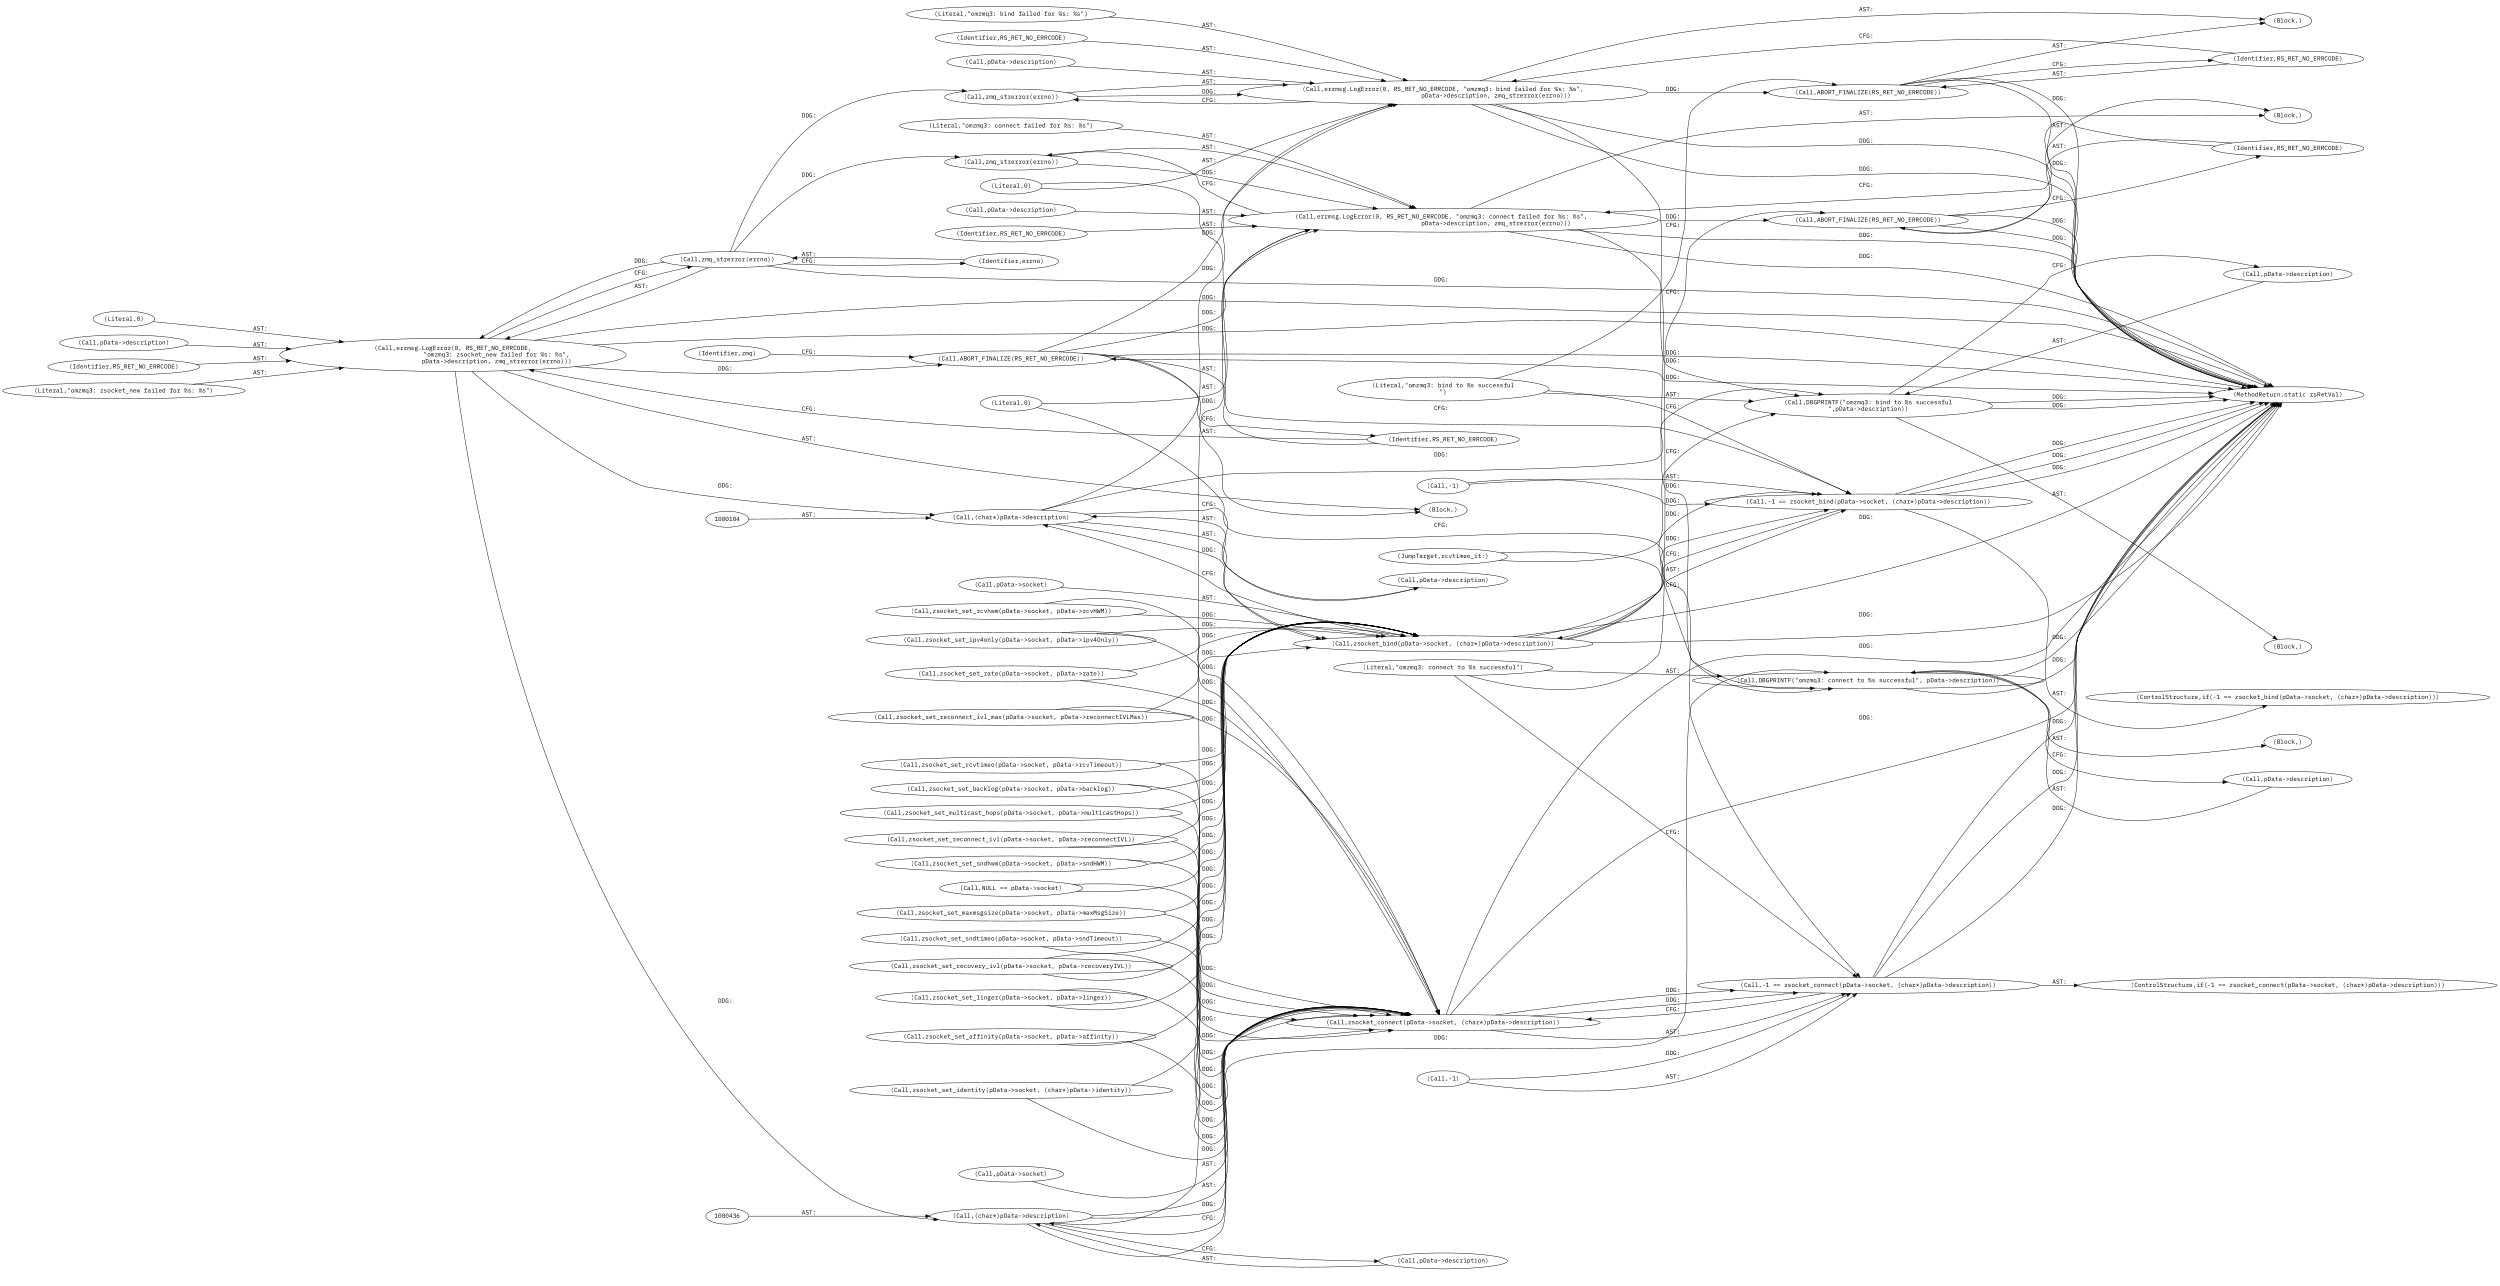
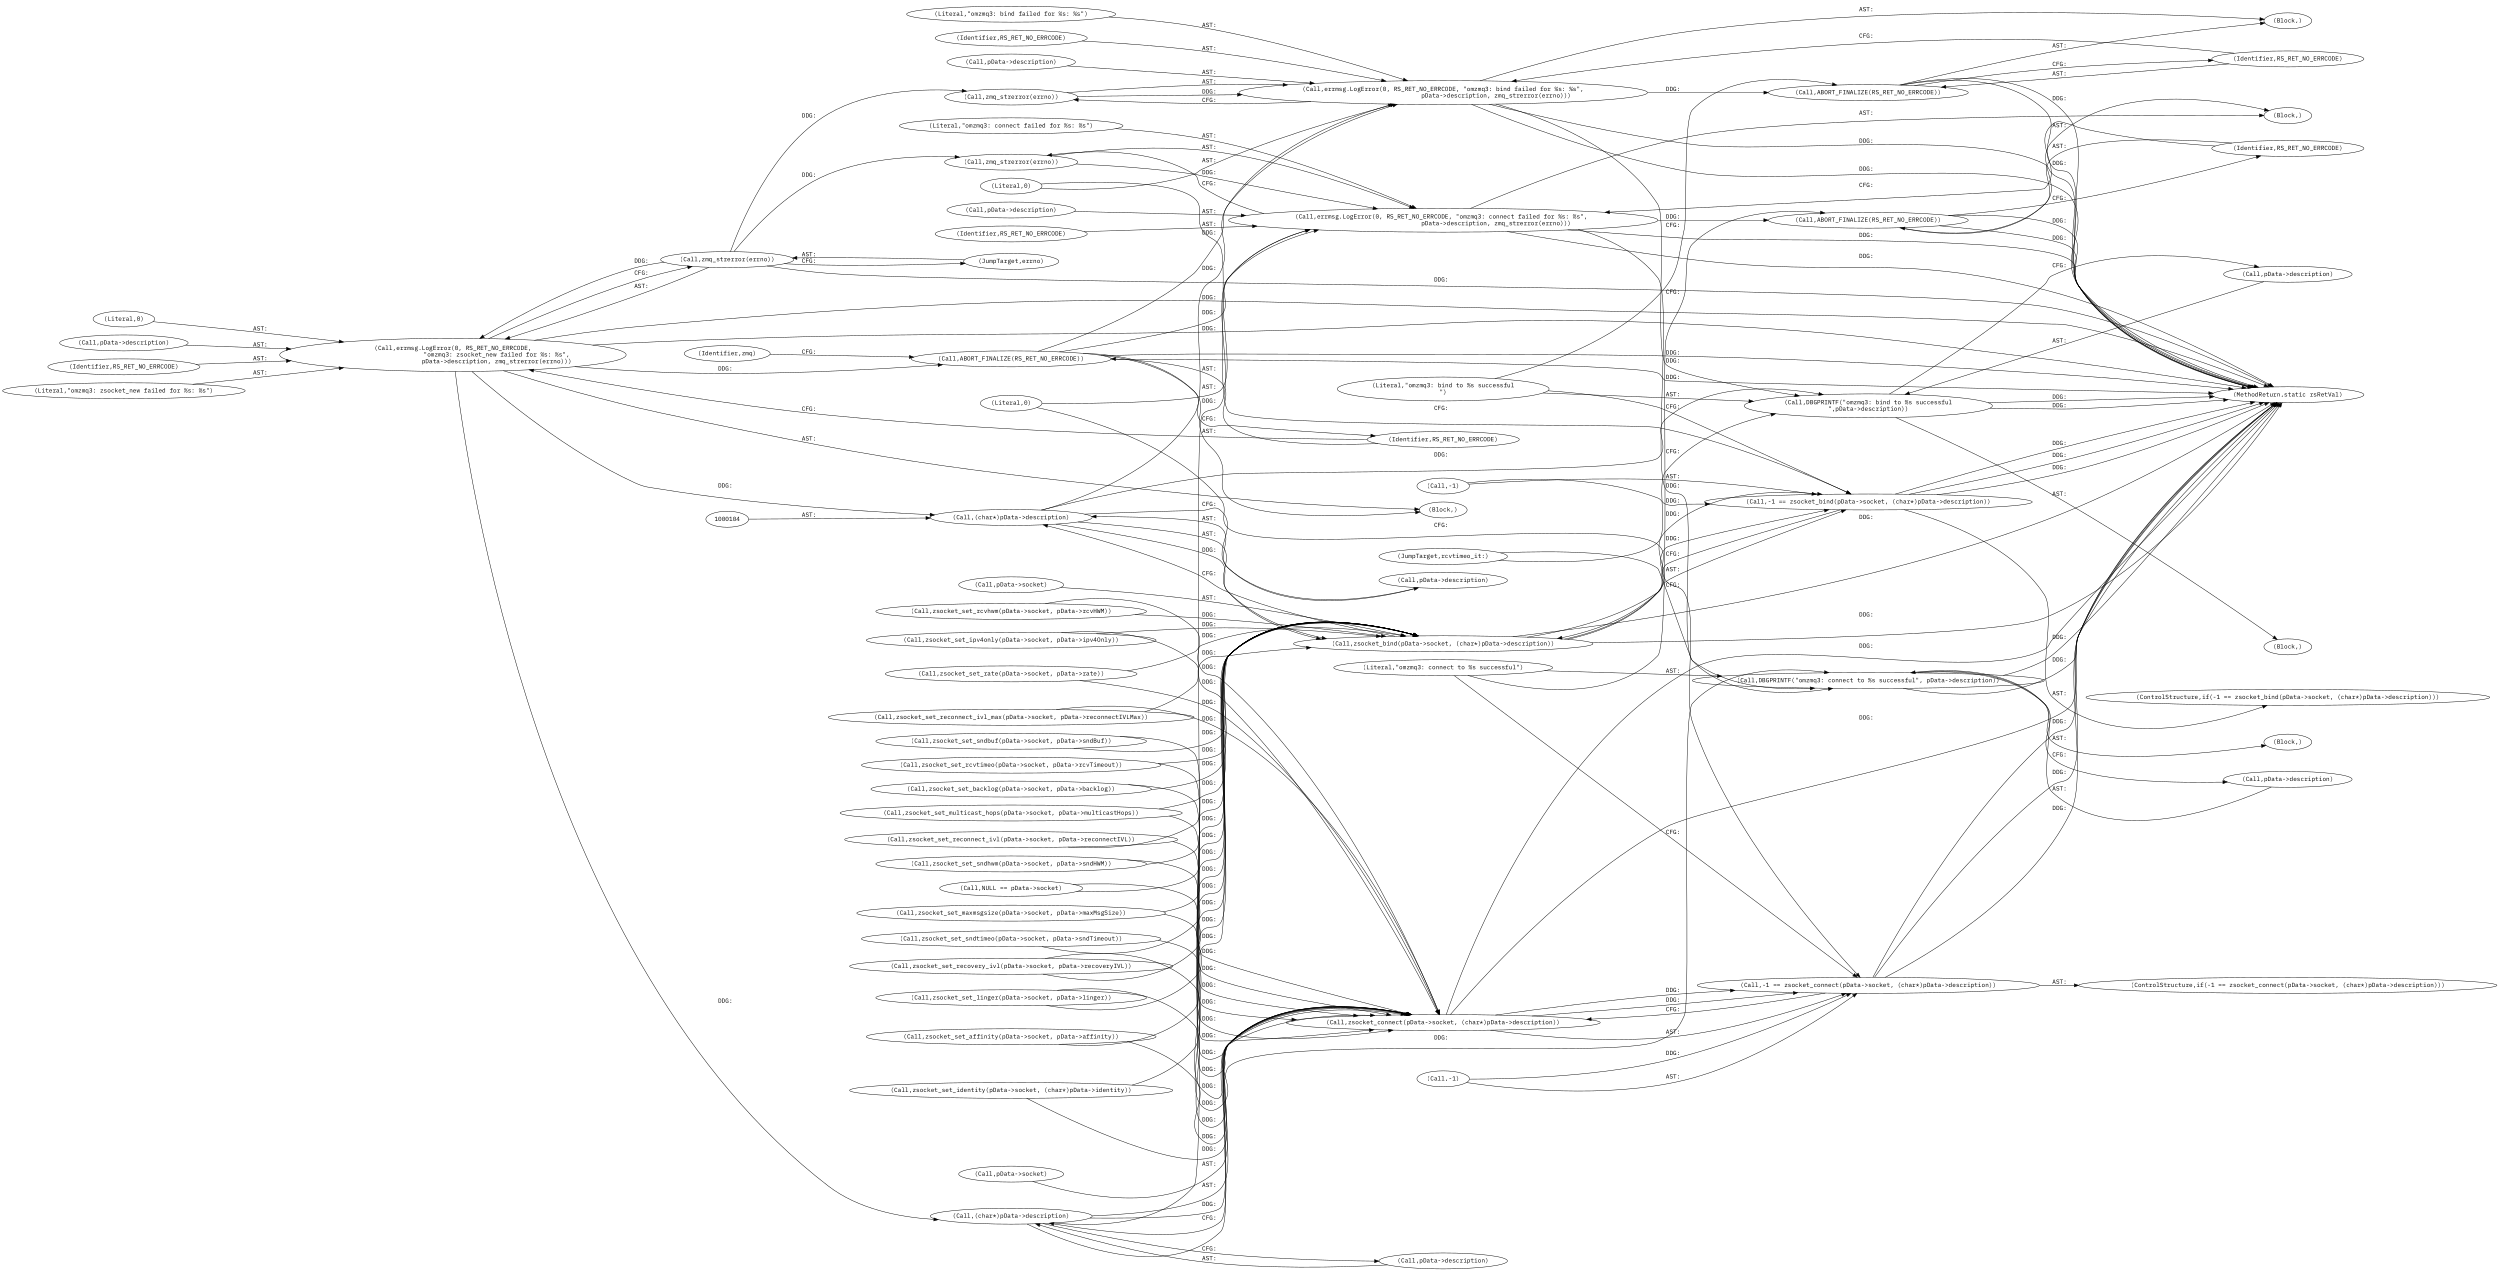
  digraph {
    fontname="IBM Plex Mono"
    rankdir=LR
    node [fontname="IBM Plex Mono"]
    edge [fontname="IBM Plex Mono"]
    n1 [label="(Call,errmsg.LogError(0, RS_RET_NO_ERRCODE,\n                        \"omzmq3: zsocket_new failed for %s: %s\",\n                        pData->description, zmq_strerror(errno)))"]
    n2 [label="(Call,zmq_strerror(errno))"]
    n3 [label="(Call,ABORT_FINALIZE(RS_RET_NO_ERRCODE))"]
    n4 [label="(Call,(char*)pData->description)"]
    n5 [label="(Call,(char*)pData->description)"]
    n6 [label="(Block,)"]
    n7 [label="(MethodReturn,static rsRetVal)"]
-   n8 [label="(Identifier,errno)"]
+   n8 [label="(JumpTarget,errno)"]
    n9 [label="(Call,zmq_strerror(errno))"]
    n10 [label="(Call,zmq_strerror(errno))"]
    n11 [label="(Call,errmsg.LogError(0, RS_RET_NO_ERRCODE, \"omzmq3: bind failed for %s: %s\",\n                             pData->description, zmq_strerror(errno)))"]
    n12 [label="(Call,errmsg.LogError(0, RS_RET_NO_ERRCODE, \"omzmq3: connect failed for %s: %s\", \n                             pData->description, zmq_strerror(errno)))"]
    n13 [label="(Identifier,RS_RET_NO_ERRCODE)"]
    n14 [label="(Call,DBGPRINTF(\"omzmq3: bind to %s successful\n\",pData->description))"]
    n15 [label="(Call,zsocket_bind(pData->socket, (char*)pData->description))"]
    n16 [label="(Call,pData->description)"]
    n17 [label="(Call,DBGPRINTF(\"omzmq3: connect to %s successful\", pData->description))"]
    n18 [label="(Call,zsocket_connect(pData->socket, (char*)pData->description))"]
    n19 [label="(Call,pData->description)"]
    n20 [label="(Call,ABORT_FINALIZE(RS_RET_NO_ERRCODE))"]
    n21 [label="(Block,)"]
    n22 [label="(Call,ABORT_FINALIZE(RS_RET_NO_ERRCODE))"]
    n23 [label="(Block,)"]
    n24 [label="(Identifier,RS_RET_NO_ERRCODE)"]
    n25 [label="(Call,pData->description)"]
    n26 [label="(Block,)"]
    n27 [label="(Identifier,RS_RET_NO_ERRCODE)"]
    n28 [label="(Block,)"]
    n29 [label="(Call,pData->description)"]
    n30 [label="(Call,-1 == zsocket_bind(pData->socket, (char*)pData->description))"]
    n31 [label="(ControlStructure,if(-1 == zsocket_bind(pData->socket, (char*)pData->description)))"]
    n32 [label="(Call,-1 == zsocket_connect(pData->socket, (char*)pData->description))"]
    n33 [label="(ControlStructure,if(-1 == zsocket_connect(pData->socket, (char*)pData->description)))"]
    n34 [label="(Call,zsocket_set_sndhwm(pData->socket, pData->sndHWM))"]
    n35 [label="(Identifier,zmq)"]
    n36 [label="(Call,zsocket_set_sndtimeo(pData->socket, pData->sndTimeout))"]
    n37 [label="(Literal,0)"]
    n38 [label="(JumpTarget,rcvtimeo_it:)"]
    n39 [label="(Call,pData->description)"]
    n40 [label="(Call,zsocket_set_linger(pData->socket, pData->linger))"]
    n41 [label="(Call,zsocket_set_affinity(pData->socket, pData->affinity))"]
    n42 [label="(Identifier,RS_RET_NO_ERRCODE)"]
    n43 [label="(Literal,\"omzmq3: bind failed for %s: %s\")"]
    n44 [label="(Call,zsocket_set_identity(pData->socket, (char*)pData->identity))"]
    n45 [label="(Call,zsocket_set_rcvtimeo(pData->socket, pData->rcvTimeout))"]
    n46 [label="(Call,pData->socket)"]
    n47 [label="(Call,zsocket_set_reconnect_ivl(pData->socket, pData->reconnectIVL))"]
    n48 [label="(Call,NULL == pData->socket)"]
    n49 [label="(Call,zsocket_set_recovery_ivl(pData->socket, pData->recoveryIVL))"]
    n50 [label="(Call,zsocket_set_rate(pData->socket, pData->rate))"]
+   n51 [label="(Call,zsocket_set_sndbuf(pData->socket, pData->sndBuf))"]
    n52 [label="(Identifier,RS_RET_NO_ERRCODE)"]
    n53 [label="(Literal,\"omzmq3: bind to %s successful\n\")"]
    n54 [label="(Call,-1)"]
    n55 [label="(Literal,0)"]
    n56 [label="(Call,pData->description)"]
    n57 [label="(Call,pData->description)"]
    n58 [label="(Call,zsocket_set_multicast_hops(pData->socket, pData->multicastHops))"]
    n59 [label="(Call,zsocket_set_rcvhwm(pData->socket, pData->rcvHWM))"]
    n60 [label="(Call,zsocket_set_ipv4only(pData->socket, pData->ipv4Only))"]
    n61 [label="(Call,zsocket_set_reconnect_ivl_max(pData->socket, pData->reconnectIVLMax))"]
    n62 [label="(Call,-1)"]
    n63 [label="(Call,zsocket_set_backlog(pData->socket, pData->backlog))"]
    n64 [label="(Literal,\"omzmq3: connect to %s successful\")"]
    n65 [label="(Literal,0)"]
    n66 [label="(Literal,\"omzmq3: connect failed for %s: %s\")"]
    n67 [label="(Call,zsocket_set_maxmsgsize(pData->socket, pData->maxMsgSize))"]
    n68 [label="(Identifier,RS_RET_NO_ERRCODE)"]
    n69 [label="(Call,pData->socket)"]
    n70 [label="(Literal,\"omzmq3: zsocket_new failed for %s: %s\")"]
    n71 [label=1000104]
-   1000436
    n1 -> n2 [label="CFG: "]
    n1 -> n3 [label="DDG: "]
    n1 -> n4 [label="DDG: "]
    n1 -> n5 [label="DDG: "]
    n1 -> n6 [label="AST: "]
    n1 -> n7 [label="DDG: "]
    n1 -> n7 [label="DDG: "]
    n2 -> n1 [label="AST: "]
    n2 -> n1 [label="DDG: "]
    n2 -> n7 [label="DDG: "]
    n2 -> n8 [label="CFG: "]
    n2 -> n9 [label="DDG: "]
    n2 -> n10 [label="DDG: "]
    n3 -> n6 [label="AST: "]
    n3 -> n7 [label="DDG: "]
    n3 -> n7 [label="DDG: "]
    n3 -> n11 [label="DDG: "]
    n3 -> n12 [label="DDG: "]
    n3 -> n13 [label="CFG: "]
    n4 -> n11 [label="DDG: "]
    n4 -> n14 [label="DDG: "]
    n4 -> n15 [label="AST: "]
    n4 -> n15 [label="DDG: "]
    n4 -> n16 [label="CFG: "]
    n5 -> n12 [label="DDG: "]
    n5 -> n17 [label="DDG: "]
    n5 -> n18 [label="AST: "]
    n5 -> n18 [label="DDG: "]
    n5 -> n19 [label="CFG: "]
    n8 -> n2 [label="AST: "]
    n9 -> n12 [label="AST: "]
    n9 -> n12 [label="DDG: "]
    n10 -> n11 [label="AST: "]
    n10 -> n11 [label="DDG: "]
    n11 -> n7 [label="DDG: "]
    n11 -> n7 [label="DDG: "]
    n11 -> n10 [label="CFG: "]
    n11 -> n14 [label="DDG: "]
    n11 -> n20 [label="DDG: "]
    n11 -> n21 [label="AST: "]
    n12 -> n7 [label="DDG: "]
    n12 -> n7 [label="DDG: "]
    n12 -> n9 [label="CFG: "]
    n12 -> n17 [label="DDG: "]
    n12 -> n22 [label="DDG: "]
    n12 -> n23 [label="AST: "]
    n13 -> n1 [label="CFG: "]
    n13 -> n3 [label="AST: "]
    n14 -> n7 [label="DDG: "]
    n14 -> n7 [label="DDG: "]
    n14 -> n25 [label="CFG: "]
    n14 -> n26 [label="AST: "]
    n15 -> n4 [label="CFG: "]
    n15 -> n7 [label="DDG: "]
    n15 -> n7 [label="DDG: "]
    n15 -> n30 [label="AST: "]
    n15 -> n30 [label="DDG: "]
    n15 -> n30 [label="DDG: "]
    n16 -> n4 [label="AST: "]
    n17 -> n7 [label="DDG: "]
    n17 -> n7 [label="DDG: "]
    n17 -> n28 [label="AST: "]
    n17 -> n29 [label="CFG: "]
    n18 -> n5 [label="CFG: "]
    n18 -> n7 [label="DDG: "]
    n18 -> n7 [label="DDG: "]
    n18 -> n32 [label="AST: "]
    n18 -> n32 [label="DDG: "]
    n18 -> n32 [label="DDG: "]
    n19 -> n5 [label="AST: "]
    n20 -> n7 [label="DDG: "]
    n20 -> n7 [label="DDG: "]
    n20 -> n21 [label="AST: "]
    n20 -> n24 [label="CFG: "]
    n22 -> n7 [label="DDG: "]
    n22 -> n7 [label="DDG: "]
    n22 -> n23 [label="AST: "]
    n22 -> n27 [label="CFG: "]
    n24 -> n11 [label="CFG: "]
    n24 -> n20 [label="AST: "]
    n25 -> n14 [label="AST: "]
    n27 -> n12 [label="CFG: "]
    n27 -> n22 [label="AST: "]
    n29 -> n17 [label="AST: "]
    n30 -> n7 [label="DDG: "]
    n30 -> n7 [label="DDG: "]
    n30 -> n7 [label="DDG: "]
    n30 -> n15 [label="CFG: "]
    n30 -> n31 [label="AST: "]
    n32 -> n7 [label="DDG: "]
    n32 -> n7 [label="DDG: "]
    n32 -> n7 [label="DDG: "]
    n32 -> n18 [label="CFG: "]
    n32 -> n33 [label="AST: "]
    n34 -> n15 [label="DDG: "]
    n34 -> n18 [label="DDG: "]
    n35 -> n3 [label="CFG: "]
    n36 -> n15 [label="DDG: "]
    n36 -> n18 [label="DDG: "]
    n37 -> n1 [label="AST: "]
    n38 -> n14 [label="CFG: "]
    n38 -> n17 [label="CFG: "]
    n39 -> n12 [label="AST: "]
    n40 -> n15 [label="DDG: "]
    n40 -> n18 [label="DDG: "]
    n41 -> n15 [label="DDG: "]
    n41 -> n18 [label="DDG: "]
    n42 -> n12 [label="AST: "]
    n43 -> n11 [label="AST: "]
    n44 -> n15 [label="DDG: "]
    n44 -> n18 [label="DDG: "]
    n45 -> n15 [label="DDG: "]
    n45 -> n18 [label="DDG: "]
    n46 -> n15 [label="AST: "]
    n47 -> n15 [label="DDG: "]
    n47 -> n18 [label="DDG: "]
    n48 -> n15 [label="DDG: "]
    n48 -> n18 [label="DDG: "]
    n49 -> n15 [label="DDG: "]
    n49 -> n18 [label="DDG: "]
    n50 -> n15 [label="DDG: "]
    n50 -> n18 [label="DDG: "]
+   n51 -> n15 [label="DDG: "]
+   n51 -> n18 [label="DDG: "]
    n52 -> n11 [label="AST: "]
    n53 -> n14 [label="AST: "]
    n53 -> n20 [label="CFG: "]
    n53 -> n30 [label="CFG: "]
    n54 -> n30 [label="AST: "]
    n54 -> n30 [label="DDG: "]
    n55 -> n12 [label="AST: "]
    n55 -> n32 [label="CFG: "]
    n56 -> n11 [label="AST: "]
    n57 -> n1 [label="AST: "]
    n58 -> n15 [label="DDG: "]
    n58 -> n18 [label="DDG: "]
    n59 -> n15 [label="DDG: "]
    n59 -> n18 [label="DDG: "]
    n60 -> n15 [label="DDG: "]
    n60 -> n18 [label="DDG: "]
    n61 -> n15 [label="DDG: "]
    n61 -> n18 [label="DDG: "]
    n62 -> n32 [label="AST: "]
    n62 -> n32 [label="DDG: "]
    n63 -> n15 [label="DDG: "]
    n63 -> n18 [label="DDG: "]
    n64 -> n17 [label="AST: "]
    n64 -> n22 [label="CFG: "]
    n64 -> n32 [label="CFG: "]
    n65 -> n11 [label="AST: "]
    n65 -> n30 [label="CFG: "]
    n66 -> n12 [label="AST: "]
    n67 -> n15 [label="DDG: "]
    n67 -> n18 [label="DDG: "]
    n68 -> n1 [label="AST: "]
    n69 -> n18 [label="AST: "]
    n70 -> n1 [label="AST: "]
    n71 -> n4 [label="AST: "]
-   1000436 -> n5 [label="AST: "]
  }
